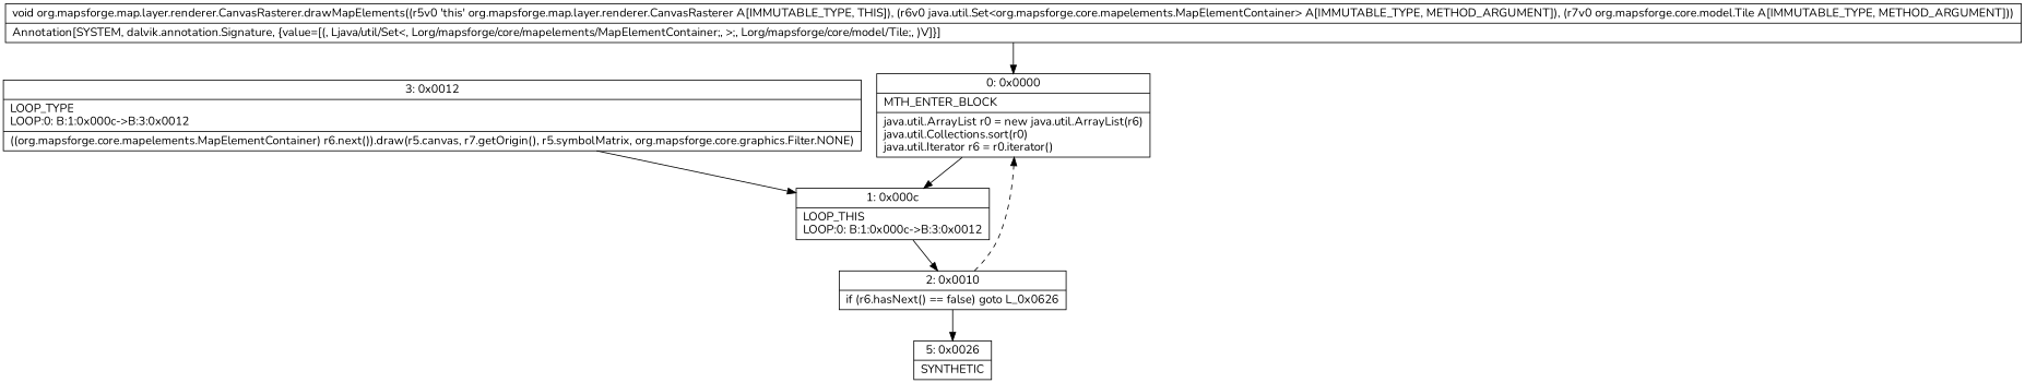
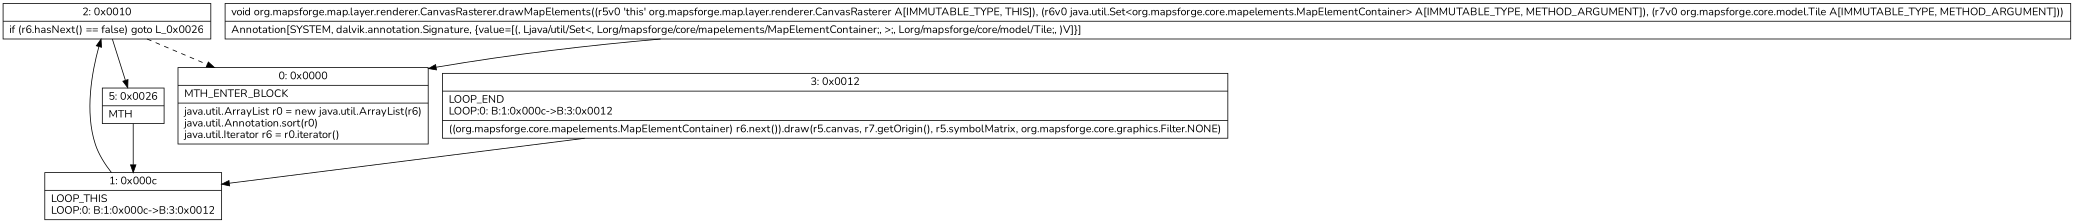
  digraph {
    fontname=Nunito
    node [fontname=Nunito shape=record]
    edge [fontname=Nunito]
-   n1 [label="{0\:\ 0x0000|MTH_ENTER_BLOCK\l|java.util.ArrayList r0 = new java.util.ArrayList(r6)\ljava.util.Collections.sort(r0)\ljava.util.Iterator r6 = r0.iterator()\l}"]
+   n1 [label="{0\:\ 0x0000|MTH_ENTER_BLOCK\l|java.util.ArrayList r0 = new java.util.ArrayList(r6)\ljava.util.Annotation.sort(r0)\ljava.util.Iterator r6 = r0.iterator()\l}"]
    n2 [label="{1\:\ 0x000c|LOOP_THIS\lLOOP:0: B:1:0x000c\-\>B:3:0x0012\l}"]
-   n3 [label="{2\:\ 0x0010|if (r6.hasNext() == false) goto L_0x0626\l}"]
-   n4 [label="{5\:\ 0x0026|SYNTHETIC\l}"]
-   n5 [label="{3\:\ 0x0012|LOOP_TYPE\lLOOP:0: B:1:0x000c\-\>B:3:0x0012\l|((org.mapsforge.core.mapelements.MapElementContainer) r6.next()).draw(r5.canvas, r7.getOrigin(), r5.symbolMatrix, org.mapsforge.core.graphics.Filter.NONE)\l}"]
+   n3 [label="{2\:\ 0x0010|if (r6.hasNext() == false) goto L_0x0026\l}"]
+   n4 [label="{5\:\ 0x0026|MTH\l}"]
+   n5 [label="{3\:\ 0x0012|LOOP_END\lLOOP:0: B:1:0x000c\-\>B:3:0x0012\l|((org.mapsforge.core.mapelements.MapElementContainer) r6.next()).draw(r5.canvas, r7.getOrigin(), r5.symbolMatrix, org.mapsforge.core.graphics.Filter.NONE)\l}"]
    n6 [label="{void org.mapsforge.map.layer.renderer.CanvasRasterer.drawMapElements((r5v0 'this' org.mapsforge.map.layer.renderer.CanvasRasterer A[IMMUTABLE_TYPE, THIS]), (r6v0 java.util.Set\<org.mapsforge.core.mapelements.MapElementContainer\> A[IMMUTABLE_TYPE, METHOD_ARGUMENT]), (r7v0 org.mapsforge.core.model.Tile A[IMMUTABLE_TYPE, METHOD_ARGUMENT]))  | Annotation[SYSTEM, dalvik.annotation.Signature, \{value=[(, Ljava\/util\/Set\<, Lorg\/mapsforge\/core\/mapelements\/MapElementContainer;, \>;, Lorg\/mapsforge\/core\/model\/Tile;, )V]\}]\l}"]
-   n1 -> n2
+   n4 -> n2
    n2 -> n3
    n3 -> n1 [style=dashed]
    n3 -> n4
    n5 -> n2
    n6 -> n1
  }
